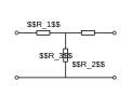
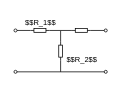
  <mxCell id="0" />
  <mxCell id="1" parent="0" />
  <mxCell id="2" value="" style="endArrow=none;html=1;rounded=0;fontSize=12;startSize=4;endSize=1;strokeWidth=1;jumpStyle=none;jumpSize=6;entryX=1;entryY=0.5;entryDx=0;entryDy=0;entryPerimeter=0;startArrow=oval;startFill=0;" parent="1" target="3" edge="1"><mxGeometry width="50" height="50" relative="1" as="geometry"><mxPoint x="20" y="40" as="sourcePoint" /><mxPoint x="25" y="-5" as="targetPoint" /></mxGeometry></mxCell>
  <mxCell id="3" value="" style="pointerEvents=1;verticalLabelPosition=bottom;shadow=0;dashed=0;align=center;html=1;verticalAlign=top;shape=mxgraph.electrical.resistors.resistor_1;fontSize=10;direction=west;connectable=1;" parent="1" vertex="1"><mxGeometry x="40" y="37.5" width="25" height="5" as="geometry" /></mxCell>
  <mxCell id="4" value="" style="endArrow=none;html=1;rounded=0;fontSize=10;startSize=3;endSize=3;exitX=0;exitY=0.5;exitDx=0;exitDy=0;exitPerimeter=0;startArrow=none;startFill=0;endFill=0;" parent="1" source="3" edge="1"><mxGeometry width="50" height="50" relative="1" as="geometry"><mxPoint x="254.5" y="-79.5" as="sourcePoint" /><mxPoint x="80" y="40" as="targetPoint" /></mxGeometry></mxCell>
  <mxCell id="5" value="$$R_1$$" style="text;html=1;resizable=1;autosize=1;align=center;verticalAlign=middle;points=[];fillColor=none;strokeColor=none;rounded=0;fontSize=10;movable=1;rotatable=1;deletable=1;editable=1;connectable=0;" parent="1" vertex="1"><mxGeometry x="40" y="20" width="25" height="17.5" as="geometry" /></mxCell>
  <mxCell id="6" value="" style="endArrow=none;html=1;rounded=0;fontSize=12;startSize=4;endSize=1;strokeWidth=1;jumpStyle=none;jumpSize=6;startArrow=oval;startFill=0;entryX=0;entryY=0.5;entryDx=0;entryDy=0;entryPerimeter=0;" parent="1" edge="1" target="7"><mxGeometry width="50" height="50" relative="1" as="geometry"><mxPoint x="140" y="40" as="sourcePoint" /><mxPoint x="115" y="40" as="targetPoint" /></mxGeometry></mxCell>
  <mxCell id="7" value="" style="pointerEvents=1;verticalLabelPosition=bottom;shadow=0;dashed=0;align=center;html=1;verticalAlign=top;shape=mxgraph.electrical.resistors.resistor_1;fontSize=10;direction=west;connectable=1;" parent="1" vertex="1"><mxGeometry x="95" y="37.5" width="25" height="5" as="geometry" /></mxCell>
  <mxCell id="8" value="" style="endArrow=none;html=1;rounded=0;fontSize=10;startSize=3;endSize=3;startArrow=none;startFill=0;endFill=0;entryX=1;entryY=0.5;entryDx=0;entryDy=0;entryPerimeter=0;" parent="1" edge="1" target="7"><mxGeometry width="50" height="50" relative="1" as="geometry"><mxPoint x="80" y="40" as="sourcePoint" /><mxPoint x="90" y="40" as="targetPoint" /></mxGeometry></mxCell>
  <mxCell id="9" value="$$R_2$$" style="text;html=1;resizable=1;autosize=1;align=center;verticalAlign=middle;points=[];fillColor=none;strokeColor=none;rounded=0;fontSize=10;movable=1;rotatable=1;deletable=1;editable=1;connectable=0;" parent="1" vertex="1"><mxGeometry x="95" y="71.25" width="25" height="15" as="geometry" /></mxCell>
  <mxCell id="10" value="" style="pointerEvents=1;verticalLabelPosition=bottom;shadow=0;dashed=0;align=center;html=1;verticalAlign=top;shape=mxgraph.electrical.resistors.resistor_1;fontSize=10;direction=north;connectable=1;" parent="1" vertex="1"><mxGeometry x="77.5" y="55" width="5" height="25" as="geometry" /></mxCell>
  <mxCell id="11" value="" style="endArrow=none;html=1;rounded=0;fontSize=10;startSize=3;endSize=3;startArrow=none;startFill=0;endFill=0;exitX=1;exitY=0.5;exitDx=0;exitDy=0;exitPerimeter=0;" parent="1" edge="1" source="10"><mxGeometry width="50" height="50" relative="1" as="geometry"><mxPoint x="85" y="50" as="sourcePoint" /><mxPoint x="80" y="40" as="targetPoint" /></mxGeometry></mxCell>
  <mxCell id="12" value="" style="endArrow=none;html=1;rounded=0;fontSize=12;startSize=4;endSize=1;strokeWidth=1;jumpStyle=none;jumpSize=6;startArrow=none;startFill=0;entryX=0;entryY=0.5;entryDx=0;entryDy=0;entryPerimeter=0;" parent="1" edge="1" target="10"><mxGeometry width="50" height="50" relative="1" as="geometry"><mxPoint x="80" y="95" as="sourcePoint" /><mxPoint x="80" y="75" as="targetPoint" /></mxGeometry></mxCell>
- <mxCell id="13" value="$$R_3$$" style="text;html=1;resizable=1;autosize=1;align=center;verticalAlign=middle;points=[];fillColor=none;strokeColor=none;rounded=0;fontSize=10;movable=1;rotatable=1;deletable=1;editable=1;connectable=0;" parent="1" vertex="1"><mxGeometry x="57.5" y="57.5" width="20" height="20" as="geometry" /></mxCell>
  <mxCell id="14" value="" style="endArrow=oval;html=1;rounded=0;startArrow=oval;startFill=0;endSize=4;startSize=4;endFill=0;" edge="1" parent="1"><mxGeometry width="50" height="50" relative="1" as="geometry"><mxPoint x="20" y="95" as="sourcePoint" /><mxPoint x="140" y="95" as="targetPoint" /></mxGeometry></mxCell>
